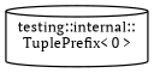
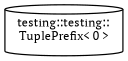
  digraph {
    rankdir=TB
    fontname="PT Serif"
-   n1 [color=black fillcolor=white fontname="PT Serif" fontsize=10 height=0.2 label="testing::internal::\lTuplePrefix\< 0 \>" shape=cylinder style=filled width=0.4]
+   n1 [color=black fillcolor=white fontname="PT Serif" fontsize=10 height=0.2 label="testing::testing::\lTuplePrefix\< 0 \>" shape=cylinder style=filled width=0.4]
  }
